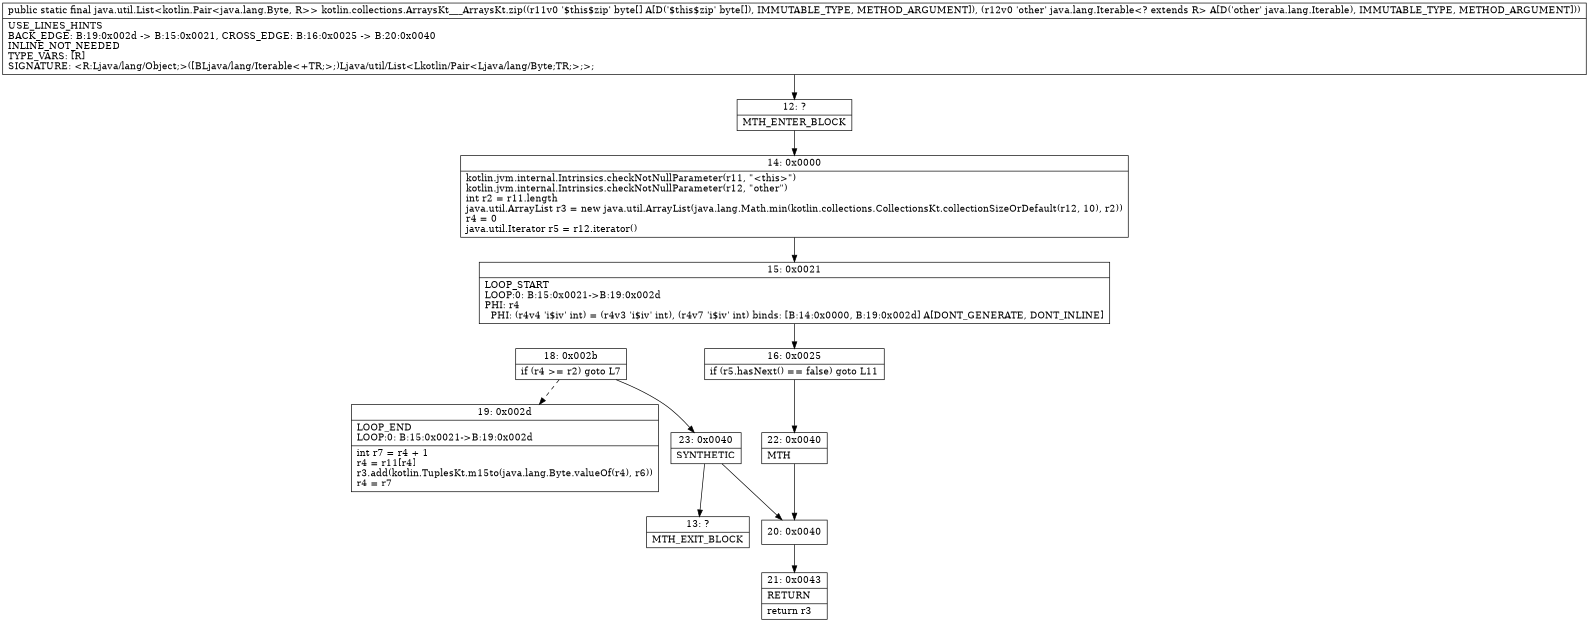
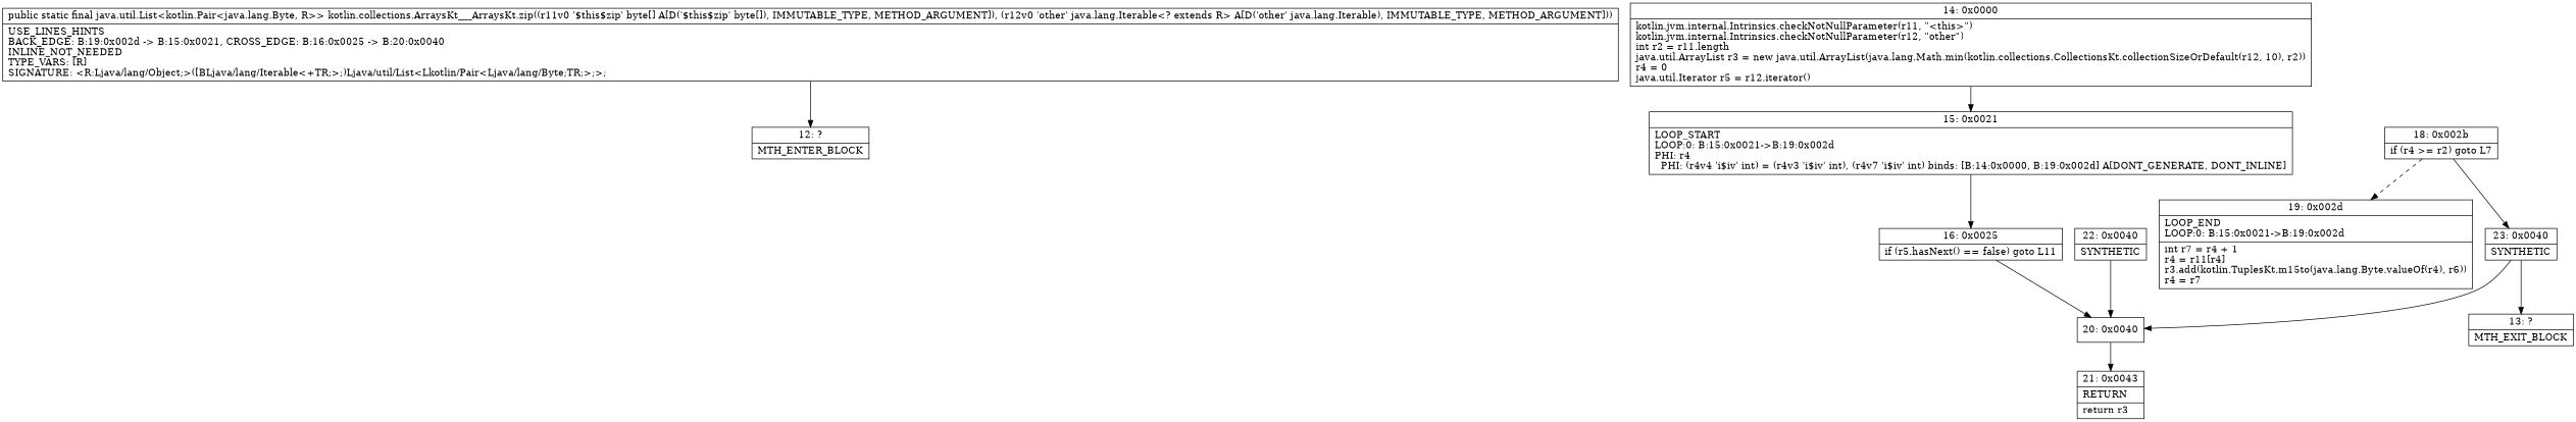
  digraph {
    node [shape=record]
    n1 [label="{12\:\ ?|MTH_ENTER_BLOCK\l}"]
    n2 [label="{14\:\ 0x0000|kotlin.jvm.internal.Intrinsics.checkNotNullParameter(r11, \"\<this\>\")\lkotlin.jvm.internal.Intrinsics.checkNotNullParameter(r12, \"other\")\lint r2 = r11.length\ljava.util.ArrayList r3 = new java.util.ArrayList(java.lang.Math.min(kotlin.collections.CollectionsKt.collectionSizeOrDefault(r12, 10), r2))\lr4 = 0\ljava.util.Iterator r5 = r12.iterator()\l}"]
    n3 [label="{15\:\ 0x0021|LOOP_START\lLOOP:0: B:15:0x0021\-\>B:19:0x002d\lPHI: r4 \l  PHI: (r4v4 'i$iv' int) = (r4v3 'i$iv' int), (r4v7 'i$iv' int) binds: [B:14:0x0000, B:19:0x002d] A[DONT_GENERATE, DONT_INLINE]\l}"]
    n4 [label="{16\:\ 0x0025|if (r5.hasNext() == false) goto L11\l}"]
-   n5 [label="{22\:\ 0x0040|MTH\l}"]
+   n5 [label="{22\:\ 0x0040|SYNTHETIC\l}"]
    n6 [label="{20\:\ 0x0040}"]
    n7 [label="{18\:\ 0x002b|if (r4 \>= r2) goto L7\l}"]
    n8 [label="{19\:\ 0x002d|LOOP_END\lLOOP:0: B:15:0x0021\-\>B:19:0x002d\l|int r7 = r4 + 1\lr4 = r11[r4]\lr3.add(kotlin.TuplesKt.m15to(java.lang.Byte.valueOf(r4), r6))\lr4 = r7\l}"]
    n9 [label="{23\:\ 0x0040|SYNTHETIC\l}"]
    n10 [label="{13\:\ ?|MTH_EXIT_BLOCK\l}"]
    n11 [label="{21\:\ 0x0043|RETURN\l|return r3\l}"]
    n12 [label="{public static final java.util.List\<kotlin.Pair\<java.lang.Byte, R\>\> kotlin.collections.ArraysKt___ArraysKt.zip((r11v0 '$this$zip' byte[] A[D('$this$zip' byte[]), IMMUTABLE_TYPE, METHOD_ARGUMENT]), (r12v0 'other' java.lang.Iterable\<? extends R\> A[D('other' java.lang.Iterable), IMMUTABLE_TYPE, METHOD_ARGUMENT]))  | USE_LINES_HINTS\lBACK_EDGE: B:19:0x002d \-\> B:15:0x0021, CROSS_EDGE: B:16:0x0025 \-\> B:20:0x0040\lINLINE_NOT_NEEDED\lTYPE_VARS: [R]\lSIGNATURE: \<R:Ljava\/lang\/Object;\>([BLjava\/lang\/Iterable\<+TR;\>;)Ljava\/util\/List\<Lkotlin\/Pair\<Ljava\/lang\/Byte;TR;\>;\>;\l}"]
-   n1 -> n2
    n2 -> n3
    n3 -> n4
-   n4 -> n5
+   n4 -> n6
    n5 -> n6
    n6 -> n11
    n7 -> n8 [style=dashed]
    n7 -> n9
    n9 -> n6
    n9 -> n10
    n12 -> n1
  }
